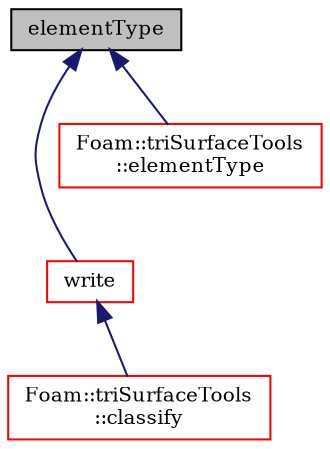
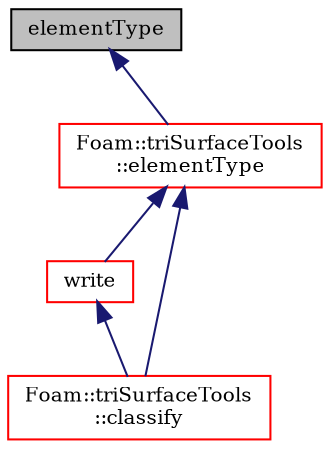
  digraph {
    fontname="DejaVu Serif"
    rankdir=TB
    node [color=red fontname="DejaVu Serif" fontsize=10 shape=record]
    edge [color=midnightblue dir=back fontname="DejaVu Serif" fontsize=10 labelfontname=FreeSans labelfontsize=10 style=solid]
    n1 [color=black fillcolor=grey75 fontcolor=black height=0.2 label=elementType style=filled width=0.4]
    n2 [height=0.2 label="Foam::triSurfaceTools\l::elementType" width=0.4]
    n3 [height=0.2 label=write width=0.4]
    n4 [height=0.2 label="Foam::triSurfaceTools\l::classify" width=0.4]
    n1 -> n2
-   n1 -> n3
+   n2 -> n3
+   n2 -> n4
    n3 -> n4
  }
